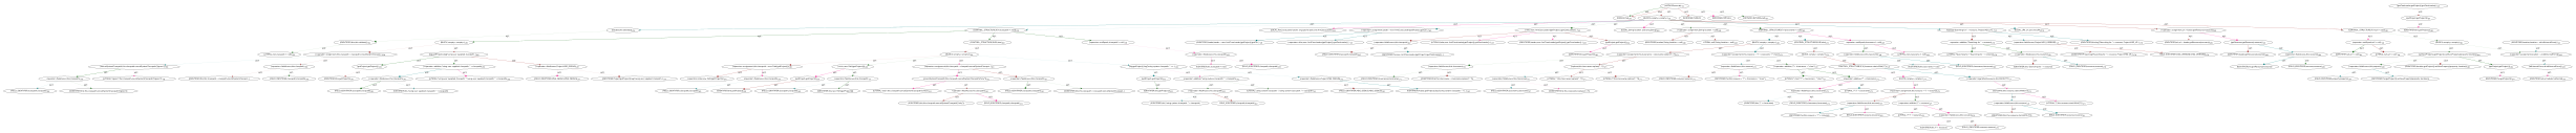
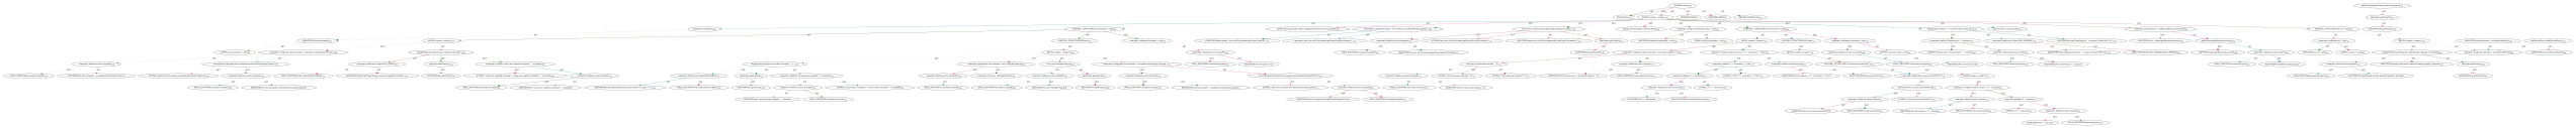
  digraph {
    fontname=Nunito
    node [fontname=Nunito]
    edge [arrowhead=vee color=brown fontname=Nunito style=dotted]
    n1 [label=<(METHOD,execute)<SUB>153</SUB>>]
    n2 [label=<(PARAM,this)<SUB>153</SUB>>]
    n3 [label=<(BLOCK,&lt;empty&gt;,&lt;empty&gt;)<SUB>153</SUB>>]
    n4 [label=<(MODIFIER,PUBLIC)>]
    n5 [label=<(MODIFIER,VIRTUAL)>]
    n6 [label=<(METHOD_RETURN,void)<SUB>153</SUB>>]
    n7 [label=<(validate,this.validate())<SUB>154</SUB>>]
    n8 [label=<(CONTROL_STRUCTURE,IF,if (classpath != null))<SUB>155</SUB>>]
    n9 [label=<(LOCAL,AntClassLoader loader: org.apache.tools.ant.AntClassLoader)<SUB>164</SUB>>]
    n10 [label=<(&lt;operator&gt;.assignment,loader = new AntClassLoader(getProject().getCor...)<SUB>165</SUB>>]
    n11 [label=<(&lt;init&gt;,new AntClassLoader(getProject().getCoreLoader()...)<SUB>165</SUB>>]
    n12 [label=<(LOCAL,String location: java.lang.String)<SUB>160</SUB>>]
    n13 [label=<(&lt;operator&gt;.assignment,String location = null)<SUB>168</SUB>>]
    n14 [label=<(CONTROL_STRUCTURE,IF,if (classname != null))<SUB>169</SUB>>]
    n15 [label=<(log,log(&quot;Searching for &quot; + resource, Project.MSG_VE...)<SUB>178</SUB>>]
    n16 [label=<(LOCAL,URL url: java.net.URL)<SUB>179</SUB>>]
    n17 [label=<(&lt;operator&gt;.assignment,url = loader.getResource(resource))<SUB>180</SUB>>]
    n18 [label=<(CONTROL_STRUCTURE,IF,if (url != null))<SUB>181</SUB>>]
    n19 [label=<(IDENTIFIER,this,this.validate())<SUB>154</SUB>>]
    n20 [label=<(&lt;operator&gt;.notEquals,classpath != null)<SUB>155</SUB>>]
    n21 [label=<(BLOCK,&lt;empty&gt;,&lt;empty&gt;)<SUB>155</SUB>>]
    n22 [label=<(CONTROL_STRUCTURE,ELSE,else)<SUB>159</SUB>>]
    n23 [label=<(IDENTIFIER,loader,loader = new AntClassLoader(getProject().getCor...)<SUB>165</SUB>>]
    n24 [label=<(&lt;operator&gt;.alloc,new AntClassLoader(getProject().getCoreLoader()...)<SUB>165</SUB>>]
    n25 [label=<(IDENTIFIER,loader,new AntClassLoader(getProject().getCoreLoader()...)<SUB>165</SUB>>]
    n26 [label=<(getProject,getProject())<SUB>166</SUB>>]
    n27 [label=<(&lt;operator&gt;.fieldAccess,this.classpath)<SUB>167</SUB>>]
    n28 [label=<(LITERAL,false,new AntClassLoader(getProject().getCoreLoader()...)<SUB>167</SUB>>]
    n29 [label=<(IDENTIFIER,location,String location = null)<SUB>168</SUB>>]
    n30 [label=<(LITERAL,null,String location = null)<SUB>168</SUB>>]
    n31 [label=<(&lt;operator&gt;.notEquals,classname != null)<SUB>169</SUB>>]
    n32 [label=<(BLOCK,&lt;empty&gt;,&lt;empty&gt;)<SUB>169</SUB>>]
    n33 [label=<(CONTROL_STRUCTURE,ELSE,else)<SUB>173</SUB>>]
    n34 [label=<(IDENTIFIER,this,log(&quot;Searching for &quot; + resource, Project.MSG_VE...)<SUB>178</SUB>>]
    n35 [label=<(&lt;operator&gt;.addition,&quot;Searching for &quot; + resource)<SUB>178</SUB>>]
    n36 [label=<(&lt;operator&gt;.fieldAccess,Project.MSG_VERBOSE)<SUB>178</SUB>>]
    n37 [label=<(IDENTIFIER,url,url = loader.getResource(resource))<SUB>180</SUB>>]
    n38 [label=<(getResource,getResource(resource))<SUB>180</SUB>>]
    n39 [label=<(&lt;operator&gt;.notEquals,url != null)<SUB>181</SUB>>]
    n40 [label=<(BLOCK,&lt;empty&gt;,&lt;empty&gt;)<SUB>181</SUB>>]
    n41 [label=<(LITERAL,null,classpath != null)<SUB>155</SUB>>]
    n42 [label=<(&lt;operator&gt;.fieldAccess,this.classpath)<SUB>155</SUB>>]
    n43 [label=<(log,getProject().log(&quot;using user supplied classpath...)<SUB>156</SUB>>]
    n44 [label=<(&lt;operator&gt;.assignment,this.classpath = classpath.concatSystemClasspat...)<SUB>158</SUB>>]
    n45 [label=<(BLOCK,&lt;empty&gt;,&lt;empty&gt;)<SUB>159</SUB>>]
    n46 [label=<(IDENTIFIER,this,classpath != null)>]
    n47 [label=<(FIELD_IDENTIFIER,classpath,classpath)<SUB>155</SUB>>]
    n48 [label=<(getProject,getProject())<SUB>156</SUB>>]
    n49 [label=<(&lt;operator&gt;.addition,&quot;using user supplied classpath: &quot; + classpath)<SUB>156</SUB>>]
    n50 [label=<(&lt;operator&gt;.fieldAccess,Project.MSG_DEBUG)<SUB>157</SUB>>]
    n51 [label=<(&lt;operator&gt;.fieldAccess,this.classpath)<SUB>158</SUB>>]
    n52 [label=<(concatSystemClasspath,this.classpath.concatSystemClasspath(&quot;ignore&quot;))<SUB>158</SUB>>]
    n53 [label=<(IDENTIFIER,this,getProject())<SUB>156</SUB>>]
    n54 [label=<(LITERAL,&quot;using user supplied classpath: &quot;,&quot;using user supplied classpath: &quot; + classpath)<SUB>156</SUB>>]
    n55 [label=<(&lt;operator&gt;.fieldAccess,this.classpath)<SUB>156</SUB>>]
    n56 [label=<(IDENTIFIER,Project,getProject().log(&quot;using user supplied classpath...)<SUB>157</SUB>>]
    n57 [label=<(FIELD_IDENTIFIER,MSG_DEBUG,MSG_DEBUG)<SUB>157</SUB>>]
    n58 [label=<(IDENTIFIER,this,&quot;using user supplied classpath: &quot; + classpath)>]
    n59 [label=<(FIELD_IDENTIFIER,classpath,classpath)<SUB>156</SUB>>]
    n60 [label=<(IDENTIFIER,this,this.classpath = classpath.concatSystemClasspat...)>]
    n61 [label=<(FIELD_IDENTIFIER,classpath,classpath)<SUB>158</SUB>>]
    n62 [label=<(&lt;operator&gt;.fieldAccess,this.classpath)<SUB>158</SUB>>]
    n63 [label=<(LITERAL,&quot;ignore&quot;,this.classpath.concatSystemClasspath(&quot;ignore&quot;))<SUB>158</SUB>>]
    n64 [label=<(IDENTIFIER,this,this.classpath.concatSystemClasspath(&quot;ignore&quot;))>]
    n65 [label=<(FIELD_IDENTIFIER,classpath,classpath)<SUB>158</SUB>>]
    n66 [label=<(&lt;operator&gt;.assignment,this.classpath = new Path(getProject()))<SUB>160</SUB>>]
    n67 [label=<(&lt;init&gt;,new Path(getProject()))<SUB>160</SUB>>]
    n68 [label=<(&lt;operator&gt;.assignment,this.classpath = classpath.concatSystemClasspat...)<SUB>161</SUB>>]
    n69 [label=<(log,getProject().log(&quot;using system classpath: &quot; + c...)<SUB>162</SUB>>]
    n70 [label=<(&lt;operator&gt;.fieldAccess,this.classpath)<SUB>160</SUB>>]
    n71 [label=<(&lt;operator&gt;.alloc,new Path(getProject()))<SUB>160</SUB>>]
    n72 [label=<(&lt;operator&gt;.fieldAccess,this.classpath)<SUB>160</SUB>>]
    n73 [label=<(getProject,getProject())<SUB>160</SUB>>]
    n74 [label=<(&lt;operator&gt;.fieldAccess,this.classpath)<SUB>161</SUB>>]
    n75 [label=<(concatSystemClasspath,this.classpath.concatSystemClasspath(&quot;only&quot;))<SUB>161</SUB>>]
    n76 [label=<(getProject,getProject())<SUB>162</SUB>>]
    n77 [label=<(&lt;operator&gt;.addition,&quot;using system classpath: &quot; + classpath)<SUB>162</SUB>>]
    n78 [label=<(&lt;operator&gt;.fieldAccess,Project.MSG_DEBUG)<SUB>162</SUB>>]
    n79 [label=<(FIELD_IDENTIFIER,classpath,classpath)<SUB>160</SUB>>]
    n80 [label=<(IDENTIFIER,this,new Path(getProject()))>]
    n81 [label=<(FIELD_IDENTIFIER,classpath,classpath)<SUB>160</SUB>>]
    n82 [label=<(IDENTIFIER,this,getProject())<SUB>160</SUB>>]
    n83 [label=<(IDENTIFIER,this,this.classpath = classpath.concatSystemClasspat...)>]
    n84 [label=<(FIELD_IDENTIFIER,classpath,classpath)<SUB>161</SUB>>]
    n85 [label=<(&lt;operator&gt;.fieldAccess,this.classpath)<SUB>161</SUB>>]
    n86 [label=<(LITERAL,&quot;only&quot;,this.classpath.concatSystemClasspath(&quot;only&quot;))<SUB>161</SUB>>]
    n87 [label=<(IDENTIFIER,this,this.classpath.concatSystemClasspath(&quot;only&quot;))>]
    n88 [label=<(FIELD_IDENTIFIER,classpath,classpath)<SUB>161</SUB>>]
    n89 [label=<(IDENTIFIER,this,getProject())<SUB>162</SUB>>]
    n90 [label=<(LITERAL,&quot;using system classpath: &quot;,&quot;using system classpath: &quot; + classpath)<SUB>162</SUB>>]
    n91 [label=<(&lt;operator&gt;.fieldAccess,this.classpath)<SUB>162</SUB>>]
    n92 [label=<(IDENTIFIER,Project,getProject().log(&quot;using system classpath: &quot; + c...)<SUB>162</SUB>>]
    n93 [label=<(FIELD_IDENTIFIER,MSG_DEBUG,MSG_DEBUG)<SUB>162</SUB>>]
    n94 [label=<(IDENTIFIER,this,&quot;using system classpath: &quot; + classpath)>]
    n95 [label=<(FIELD_IDENTIFIER,classpath,classpath)<SUB>162</SUB>>]
    n96 [label=<(getCoreLoader,getProject().getCoreLoader())<SUB>165</SUB>>]
    n97 [label=<(getProject,getProject())<SUB>165</SUB>>]
    n98 [label=<(IDENTIFIER,this,getProject())<SUB>166</SUB>>]
    n99 [label=<(IDENTIFIER,this,new AntClassLoader(getProject().getCoreLoader()...)>]
    n100 [label=<(FIELD_IDENTIFIER,classpath,classpath)<SUB>167</SUB>>]
    n101 [label=<(IDENTIFIER,this,getProject())<SUB>165</SUB>>]
    n102 [label=<(&lt;operator&gt;.fieldAccess,this.classname)<SUB>169</SUB>>]
    n103 [label=<(LITERAL,null,classname != null)<SUB>169</SUB>>]
    n104 [label=<(&lt;operator&gt;.assignment,this.classname = classname.replace('.', '/'))<SUB>171</SUB>>]
    n105 [label=<(&lt;operator&gt;.assignment,this.resource = &quot;/&quot; + classname + &quot;.class&quot;)<SUB>172</SUB>>]
    n106 [label=<(BLOCK,&lt;empty&gt;,&lt;empty&gt;)<SUB>173</SUB>>]
    n107 [label=<(IDENTIFIER,this,classname != null)>]
    n108 [label=<(FIELD_IDENTIFIER,classname,classname)<SUB>169</SUB>>]
    n109 [label=<(&lt;operator&gt;.fieldAccess,this.classname)<SUB>171</SUB>>]
    n110 [label=<(replace,this.classname.replace('.', '/'))<SUB>171</SUB>>]
    n111 [label=<(&lt;operator&gt;.fieldAccess,this.resource)<SUB>172</SUB>>]
    n112 [label=<(&lt;operator&gt;.addition,&quot;/&quot; + classname + &quot;.class&quot;)<SUB>172</SUB>>]
    n113 [label=<(IDENTIFIER,this,this.classname = classname.replace('.', '/'))>]
    n114 [label=<(FIELD_IDENTIFIER,classname,classname)<SUB>171</SUB>>]
    n115 [label=<(&lt;operator&gt;.fieldAccess,this.classname)<SUB>171</SUB>>]
    n116 [label=<(LITERAL,'.',this.classname.replace('.', '/'))<SUB>171</SUB>>]
    n117 [label=<(LITERAL,'/',this.classname.replace('.', '/'))<SUB>171</SUB>>]
    n118 [label=<(IDENTIFIER,this,this.classname.replace('.', '/'))>]
    n119 [label=<(FIELD_IDENTIFIER,classname,classname)<SUB>171</SUB>>]
    n120 [label=<(IDENTIFIER,this,this.resource = &quot;/&quot; + classname + &quot;.class&quot;)>]
    n121 [label=<(FIELD_IDENTIFIER,resource,resource)<SUB>172</SUB>>]
    n122 [label=<(&lt;operator&gt;.addition,&quot;/&quot; + classname)<SUB>172</SUB>>]
    n123 [label=<(LITERAL,&quot;.class&quot;,&quot;/&quot; + classname + &quot;.class&quot;)<SUB>172</SUB>>]
    n124 [label=<(LITERAL,&quot;/&quot;,&quot;/&quot; + classname)<SUB>172</SUB>>]
    n125 [label=<(&lt;operator&gt;.fieldAccess,this.classname)<SUB>172</SUB>>]
    n126 [label=<(IDENTIFIER,this,&quot;/&quot; + classname)>]
    n127 [label=<(FIELD_IDENTIFIER,classname,classname)<SUB>172</SUB>>]
    n128 [label=<(CONTROL_STRUCTURE,IF,if (!resource.startsWith(&quot;/&quot;)))<SUB>174</SUB>>]
    n129 [label=<(&lt;operator&gt;.logicalNot,!resource.startsWith(&quot;/&quot;))<SUB>174</SUB>>]
    n130 [label=<(BLOCK,&lt;empty&gt;,&lt;empty&gt;)<SUB>174</SUB>>]
    n131 [label=<(startsWith,this.resource.startsWith(&quot;/&quot;))<SUB>174</SUB>>]
    n132 [label=<(&lt;operator&gt;.assignment,this.resource = &quot;/&quot; + resource)<SUB>175</SUB>>]
    n133 [label=<(&lt;operator&gt;.fieldAccess,this.resource)<SUB>174</SUB>>]
    n134 [label=<(LITERAL,&quot;/&quot;,this.resource.startsWith(&quot;/&quot;))<SUB>174</SUB>>]
    n135 [label=<(IDENTIFIER,this,this.resource.startsWith(&quot;/&quot;))>]
    n136 [label=<(FIELD_IDENTIFIER,resource,resource)<SUB>174</SUB>>]
    n137 [label=<(&lt;operator&gt;.fieldAccess,this.resource)<SUB>175</SUB>>]
    n138 [label=<(&lt;operator&gt;.addition,&quot;/&quot; + resource)<SUB>175</SUB>>]
    n139 [label=<(IDENTIFIER,this,this.resource = &quot;/&quot; + resource)>]
    n140 [label=<(FIELD_IDENTIFIER,resource,resource)<SUB>175</SUB>>]
    n141 [label=<(LITERAL,&quot;/&quot;,&quot;/&quot; + resource)<SUB>175</SUB>>]
    n142 [label=<(&lt;operator&gt;.fieldAccess,this.resource)<SUB>175</SUB>>]
    n143 [label=<(IDENTIFIER,this,&quot;/&quot; + resource)>]
    n144 [label=<(FIELD_IDENTIFIER,resource,resource)<SUB>175</SUB>>]
    n145 [label=<(LITERAL,&quot;Searching for &quot;,&quot;Searching for &quot; + resource)<SUB>178</SUB>>]
    n146 [label=<(&lt;operator&gt;.fieldAccess,this.resource)<SUB>178</SUB>>]
    n147 [label=<(IDENTIFIER,Project,log(&quot;Searching for &quot; + resource, Project.MSG_VE...)<SUB>178</SUB>>]
    n148 [label=<(FIELD_IDENTIFIER,MSG_VERBOSE,MSG_VERBOSE)<SUB>178</SUB>>]
    n149 [label=<(IDENTIFIER,this,&quot;Searching for &quot; + resource)>]
    n150 [label=<(FIELD_IDENTIFIER,resource,resource)<SUB>178</SUB>>]
    n151 [label=<(IDENTIFIER,loader,getResource(resource))<SUB>180</SUB>>]
    n152 [label=<(&lt;operator&gt;.fieldAccess,this.resource)<SUB>180</SUB>>]
    n153 [label=<(IDENTIFIER,this,getResource(resource))>]
    n154 [label=<(FIELD_IDENTIFIER,resource,resource)<SUB>180</SUB>>]
    n155 [label=<(IDENTIFIER,url,url != null)<SUB>181</SUB>>]
    n156 [label=<(LITERAL,null,url != null)<SUB>181</SUB>>]
    n157 [label=<(&lt;operator&gt;.assignment,location = url.toExternalForm())<SUB>183</SUB>>]
    n158 [label=<(setNewProperty,getProject().setNewProperty(property, location))<SUB>184</SUB>>]
    n159 [label=<(toExternalForm,url.toExternalForm())<SUB>183</SUB>>]
    n160 [label=<(getProject,getProject())<SUB>184</SUB>>]
    n161 [label=<(&lt;operator&gt;.fieldAccess,this.property)<SUB>184</SUB>>]
    n162 [label=<(IDENTIFIER,location,getProject().setNewProperty(property, location))<SUB>184</SUB>>]
    n163 [label=<(IDENTIFIER,location,location = url.toExternalForm())<SUB>183</SUB>>]
    n164 [label=<(IDENTIFIER,url,url.toExternalForm())<SUB>183</SUB>>]
    n165 [label=<(IDENTIFIER,this,getProject())<SUB>184</SUB>>]
    n166 [label=<(IDENTIFIER,this,getProject().setNewProperty(property, location))>]
    n167 [label=<(FIELD_IDENTIFIER,property,property)<SUB>184</SUB>>]
    n1 -> n2 [arrowhead=tee color=darkgreen label="AST: " style=solid]
    n1 -> n2 [arrowhead=tee label="DDG: " style=solid]
    n1 -> n3 [label="AST: "]
    n1 -> n4 [arrowhead=tee label="AST: " style=solid]
    n1 -> n5 [arrowhead=box color=deeppink label="AST: "]
    n1 -> n6 [color=darkgreen label="AST: "]
    n3 -> n7 [arrowhead=tee color=teal label="AST: " style=solid]
    n3 -> n8 [color=teal label="AST: "]
    n3 -> n9 [color=deeppink label="AST: " style=solid]
    n3 -> n10 [arrowhead=box color=teal label="AST: "]
    n3 -> n11 [arrowhead=box color=darkgreen label="AST: "]
    n3 -> n12 [arrowhead=box color=deeppink label="AST: " style=solid]
    n3 -> n13 [arrowhead=tee color=darkgreen label="AST: "]
    n3 -> n14 [arrowhead=box color=darkgreen label="AST: "]
    n3 -> n15 [color=teal label="AST: " style=solid]
    n3 -> n16 [arrowhead=box color=teal label="AST: "]
    n3 -> n17 [arrowhead=tee label="AST: " style=solid]
    n3 -> n18 [label="AST: " style=solid]
    n7 -> n19 [arrowhead=box color=darkgreen label="AST: "]
    n8 -> n20 [color=darkgreen label="AST: " style=solid]
    n8 -> n21 [color=darkgreen label="AST: " style=solid]
    n8 -> n22 [color=darkgreen label="AST: " style=solid]
    n10 -> n23 [arrowhead=box color=teal label="AST: " style=solid]
    n10 -> n24 [color=teal label="AST: " style=solid]
    n11 -> n25 [color=deeppink label="AST: "]
    n11 -> n26 [label="AST: " style=solid]
    n11 -> n27 [arrowhead=box label="AST: " style=solid]
    n11 -> n28 [arrowhead=tee color=deeppink label="AST: " style=solid]
    n13 -> n29 [label="AST: " style=solid]
    n13 -> n30 [label="AST: "]
    n14 -> n31 [arrowhead=box color=deeppink label="AST: " style=solid]
    n14 -> n32 [arrowhead=box color=teal label="AST: "]
    n14 -> n33 [arrowhead=box color=teal label="AST: "]
    n15 -> n34 [color=teal label="AST: " style=solid]
    n15 -> n35 [arrowhead=box label="AST: " style=solid]
    n15 -> n36 [color=teal label="AST: "]
    n17 -> n37 [arrowhead=tee label="AST: "]
    n17 -> n38 [arrowhead=box color=deeppink label="AST: " style=solid]
    n18 -> n39 [color=deeppink label="AST: "]
    n18 -> n40 [arrowhead=tee color=darkgreen label="AST: "]
    n19 -> n41 [color=darkgreen label="AST: "]
    n20 -> n42 [color=deeppink label="AST: "]
    n21 -> n43 [arrowhead=tee label="AST: "]
    n21 -> n44 [arrowhead=box label="AST: "]
    n22 -> n45 [label="AST: "]
    n26 -> n98 [color=deeppink label="AST: " style=solid]
    n27 -> n99 [arrowhead=box color=teal label="AST: "]
    n27 -> n100 [arrowhead=box label="AST: "]
    n31 -> n102 [color=darkgreen label="AST: " style=solid]
    n31 -> n103 [arrowhead=tee color=deeppink label="AST: " style=solid]
    n32 -> n104 [label="AST: " style=solid]
    n32 -> n105 [arrowhead=box color=teal label="AST: " style=solid]
    n33 -> n106 [label="AST: "]
    n35 -> n145 [arrowhead=box color=darkgreen label="AST: " style=solid]
    n35 -> n146 [color=darkgreen label="AST: " style=solid]
    n36 -> n147 [label="AST: "]
    n36 -> n148 [arrowhead=tee label="AST: " style=solid]
    n38 -> n151 [arrowhead=box label="AST: " style=solid]
    n38 -> n152 [color=teal label="AST: " style=solid]
    n39 -> n155 [arrowhead=box color=darkgreen label="AST: " style=solid]
    n39 -> n156 [arrowhead=box label="AST: " style=solid]
    n40 -> n157 [arrowhead=tee color=darkgreen label="AST: "]
    n40 -> n158 [arrowhead=tee color=darkgreen label="AST: "]
    n42 -> n46 [arrowhead=tee color=deeppink label="AST: " style=solid]
    n42 -> n47 [arrowhead=box color=deeppink label="AST: "]
    n43 -> n48 [color=darkgreen label="AST: " style=solid]
    n43 -> n49 [color=darkgreen label="AST: "]
    n43 -> n50 [arrowhead=tee label="AST: " style=solid]
    n44 -> n51 [arrowhead=tee label="AST: "]
    n44 -> n52 [arrowhead=tee color=teal label="AST: "]
    n45 -> n66 [arrowhead=box label="AST: "]
    n45 -> n67 [color=darkgreen label="AST: "]
    n45 -> n68 [arrowhead=tee color=deeppink label="AST: "]
    n45 -> n69 [arrowhead=tee color=teal label="AST: "]
    n48 -> n53 [label="AST: "]
    n49 -> n54 [arrowhead=box color=deeppink label="AST: " style=solid]
    n49 -> n55 [arrowhead=box color=teal label="AST: " style=solid]
    n50 -> n56 [arrowhead=box label="AST: "]
    n50 -> n57 [arrowhead=box color=deeppink label="AST: "]
    n51 -> n60 [arrowhead=tee label="AST: "]
    n51 -> n61 [color=darkgreen label="AST: "]
    n52 -> n62 [color=darkgreen label="AST: " style=solid]
    n52 -> n63 [arrowhead=tee color=deeppink label="AST: "]
    n55 -> n58 [arrowhead=tee color=teal label="AST: "]
    n55 -> n59 [arrowhead=box color=darkgreen label="AST: " style=solid]
    n62 -> n64 [color=darkgreen label="AST: "]
    n62 -> n65 [color=teal label="AST: "]
    n66 -> n70 [color=deeppink label="AST: " style=solid]
    n66 -> n71 [arrowhead=box label="AST: " style=solid]
    n67 -> n72 [color=darkgreen label="AST: "]
    n67 -> n73 [arrowhead=box color=deeppink label="AST: " style=solid]
    n68 -> n74 [arrowhead=box label="AST: " style=solid]
    n68 -> n75 [arrowhead=box color=deeppink label="AST: " style=solid]
    n69 -> n76 [arrowhead=box color=teal label="AST: "]
    n69 -> n77 [arrowhead=tee color=deeppink label="AST: "]
    n69 -> n78 [color=teal label="AST: "]
    n70 -> n79 [color=teal label="AST: "]
    n72 -> n80 [arrowhead=tee color=darkgreen label="AST: " style=solid]
    n72 -> n81 [color=teal label="AST: "]
    n73 -> n82 [arrowhead=box label="AST: " style=solid]
    n74 -> n83 [color=darkgreen label="AST: "]
    n74 -> n84 [arrowhead=box color=darkgreen label="AST: " style=solid]
    n75 -> n85 [arrowhead=tee label="AST: "]
    n75 -> n86 [color=deeppink label="AST: " style=solid]
    n76 -> n89 [arrowhead=tee color=darkgreen label="AST: " style=solid]
    n77 -> n90 [arrowhead=tee color=darkgreen label="AST: "]
    n77 -> n91 [arrowhead=tee color=darkgreen label="AST: "]
    n78 -> n92 [color=teal label="AST: " style=solid]
    n78 -> n93 [arrowhead=box label="AST: "]
    n85 -> n87 [label="AST: " style=solid]
    n85 -> n88 [arrowhead=box color=deeppink label="AST: " style=solid]
    n91 -> n94 [arrowhead=tee color=teal label="AST: "]
    n91 -> n95 [label="AST: " style=solid]
    n96 -> n97 [arrowhead=tee label="AST: "]
    n97 -> n101 [color=deeppink label="AST: "]
    n102 -> n107 [arrowhead=tee color=teal label="AST: "]
    n102 -> n108 [arrowhead=tee color=teal label="AST: " style=solid]
    n104 -> n109 [arrowhead=box color=darkgreen label="AST: "]
    n104 -> n110 [arrowhead=tee label="AST: " style=solid]
    n105 -> n111 [arrowhead=tee color=teal label="AST: "]
    n105 -> n112 [color=darkgreen label="AST: "]
    n106 -> n128 [arrowhead=box label="AST: " style=solid]
    n109 -> n113 [arrowhead=box label="AST: "]
    n109 -> n114 [color=darkgreen label="AST: "]
    n110 -> n115 [arrowhead=tee color=teal label="AST: "]
    n110 -> n116 [arrowhead=tee label="AST: " style=solid]
    n110 -> n117 [arrowhead=box label="AST: "]
    n111 -> n120 [arrowhead=tee color=deeppink label="AST: " style=solid]
    n111 -> n121 [arrowhead=box label="AST: "]
    n112 -> n122 [arrowhead=box color=darkgreen label="AST: " style=solid]
    n112 -> n123 [arrowhead=box color=darkgreen label="AST: " style=solid]
    n115 -> n118 [arrowhead=tee color=deeppink label="AST: "]
    n115 -> n119 [color=teal label="AST: "]
    n122 -> n124 [arrowhead=box color=teal label="AST: "]
    n122 -> n125 [arrowhead=box color=deeppink label="AST: " style=solid]
    n125 -> n126 [arrowhead=box color=teal label="AST: "]
    n125 -> n127 [arrowhead=tee color=deeppink label="AST: "]
    n128 -> n129 [arrowhead=box color=teal label="AST: " style=solid]
    n128 -> n130 [arrowhead=box color=deeppink label="AST: "]
    n129 -> n131 [arrowhead=tee color=deeppink label="AST: " style=solid]
    n130 -> n132 [color=deeppink label="AST: " style=solid]
    n131 -> n133 [arrowhead=tee color=teal label="AST: " style=solid]
    n131 -> n134 [arrowhead=tee color=deeppink label="AST: " style=solid]
    n132 -> n137 [arrowhead=tee label="AST: " style=solid]
    n132 -> n138 [color=darkgreen label="AST: " style=solid]
    n133 -> n135 [label="AST: " style=solid]
    n133 -> n136 [arrowhead=box color=teal label="AST: " style=solid]
    n137 -> n139 [color=teal label="AST: " style=solid]
    n137 -> n140 [arrowhead=tee color=deeppink label="AST: " style=solid]
    n138 -> n141 [arrowhead=tee color=deeppink label="AST: "]
    n138 -> n142 [arrowhead=box color=deeppink label="AST: " style=solid]
    n142 -> n143 [color=deeppink label="AST: "]
    n142 -> n144 [arrowhead=tee label="AST: "]
    n146 -> n149 [arrowhead=box label="AST: " style=solid]
    n146 -> n150 [arrowhead=tee color=teal label="AST: " style=solid]
    n152 -> n153 [arrowhead=box color=teal label="AST: " style=solid]
    n152 -> n154 [color=darkgreen label="AST: "]
-   n157 -> n159 [arrowhead=tee color=teal label="AST: "]
+   n159 -> n157 [arrowhead=tee color=teal label="AST: "]
    n158 -> n160 [color=darkgreen label="AST: " style=solid]
    n158 -> n161 [color=darkgreen label="AST: "]
    n158 -> n162 [arrowhead=box label="AST: "]
    n159 -> n164 [color=deeppink label="AST: "]
    n160 -> n165 [color=deeppink label="AST: "]
    n161 -> n166 [color=teal label="AST: " style=solid]
    n161 -> n167 [color=teal label="AST: "]
    n163 -> n157 [color=teal label="AST: "]
  }
